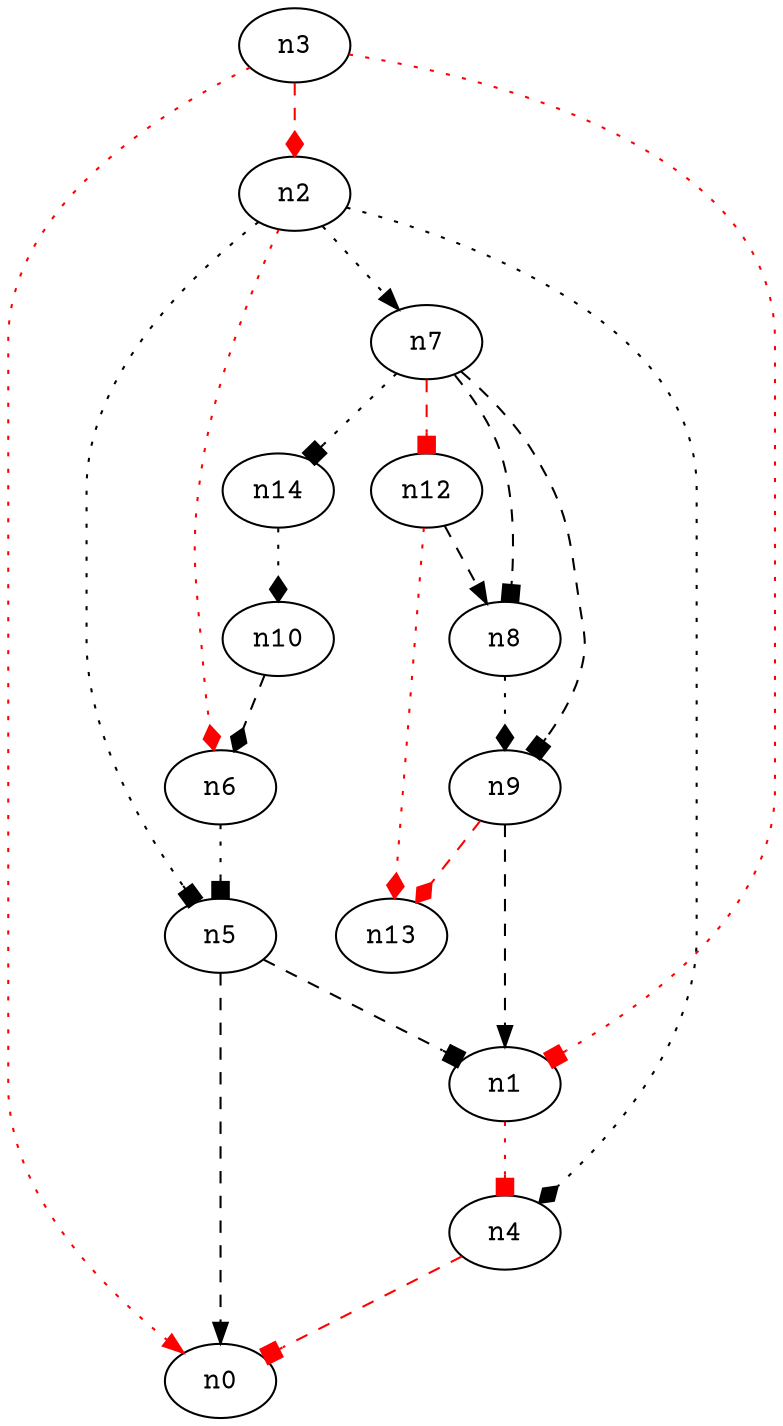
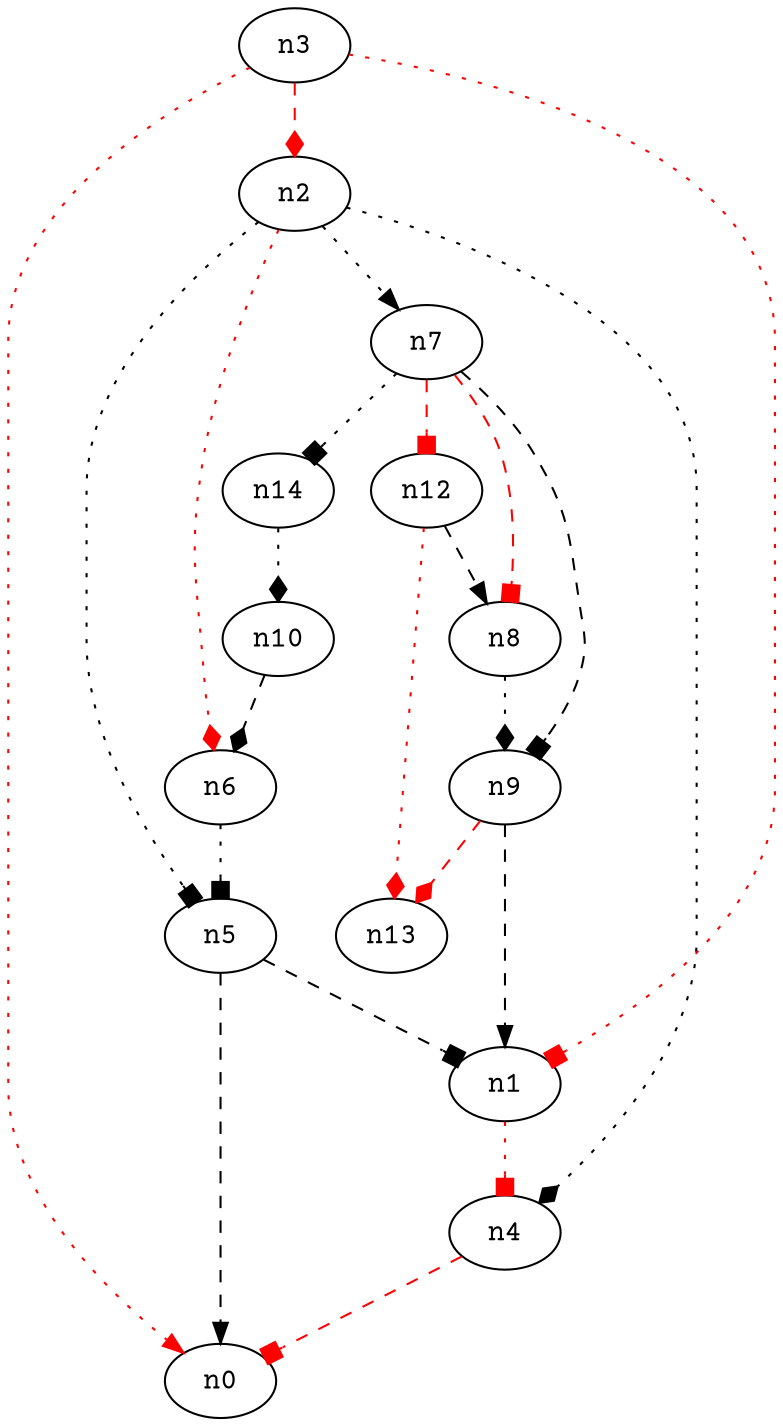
  digraph {
    fontname="Courier Prime"
    node [fontname="Courier Prime"]
    edge [arrowhead=box color=black fontname="Courier Prime" style=dotted]
    n1
    n4
    n0
    n2
    n5
    n6
    n7
    n8
    n9
    n11 [label=n14]
    n12
    n13
    n10
    n3
    n1 -> n4 [color=red]
    n4 -> n0 [color=red style=dashed]
    n2 -> n4 [arrowhead=diamond]
    n2 -> n5
    n2 -> n6 [arrowhead=diamond color=red]
    n2 -> n7 [arrowhead=normal]
    n5 -> n1 [style=dashed]
    n5 -> n0 [arrowhead=normal style=dashed]
    n6 -> n5
-   n7 -> n8 [style=dashed]
+   n7 -> n8 [color=red style=dashed]
    n7 -> n9 [style=dashed]
    n7 -> n11
    n7 -> n12 [color=red style=dashed]
    n8 -> n9 [arrowhead=diamond]
    n9 -> n1 [arrowhead=normal style=dashed]
    n9 -> n13 [arrowhead=diamond color=red style=dashed]
    n11 -> n10 [arrowhead=diamond]
    n12 -> n8 [arrowhead=normal style=dashed]
    n12 -> n13 [arrowhead=diamond color=red]
    n10 -> n6 [arrowhead=diamond style=dashed]
    n3 -> n1 [color=red]
    n3 -> n0 [arrowhead=normal color=red]
    n3 -> n2 [arrowhead=diamond color=red style=dashed]
  }
